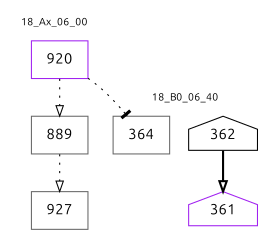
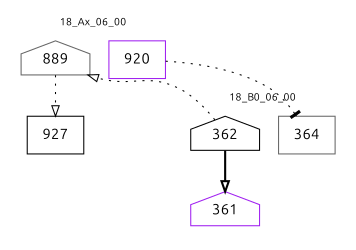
  digraph {
    fontname=Ubuntu
    node [color=purple fontname=Ubuntu shape=box]
    edge [arrowhead=onormal color=black fontname=Ubuntu style=dotted]
    n1 [label=920]
-   n2 [color=gray40 label=889]
-   n3 [color=gray40 label=927]
+   n2 [color=gray40 label=889 shape=house]
+   n3 [color=black label=927]
    n4 [color=black label=362 shape=house]
    n5 [label=361 shape=house]
    n6 [color=gray40 label=364]
    subgraph cluster_1 {
      color=white
      fontsize=10
      label="18_Ax_06_00"
      n1
      n2
      n3
    }
    subgraph cluster_2 {
      color=white
      fontsize=10
-     label="18_B0_06_40"
+     label="18_B0_06_00"
      n4
      n5
      n6
    }
-   n1 -> n2
+   n4 -> n2
    n1 -> n6 [arrowhead=tee]
    n2 -> n3
    n4 -> n5 [style=bold]
  }
